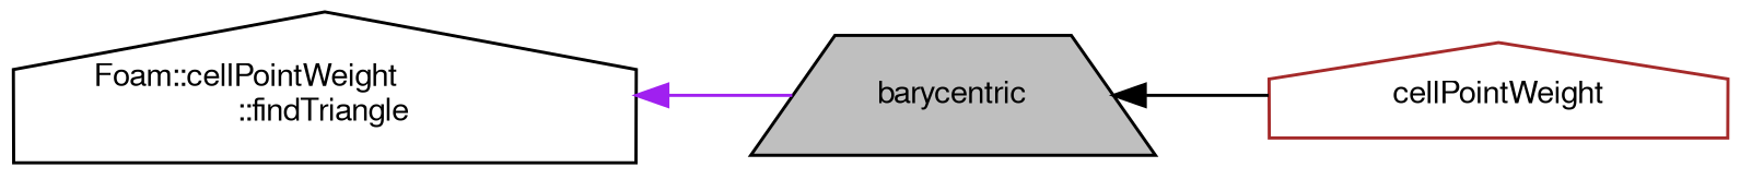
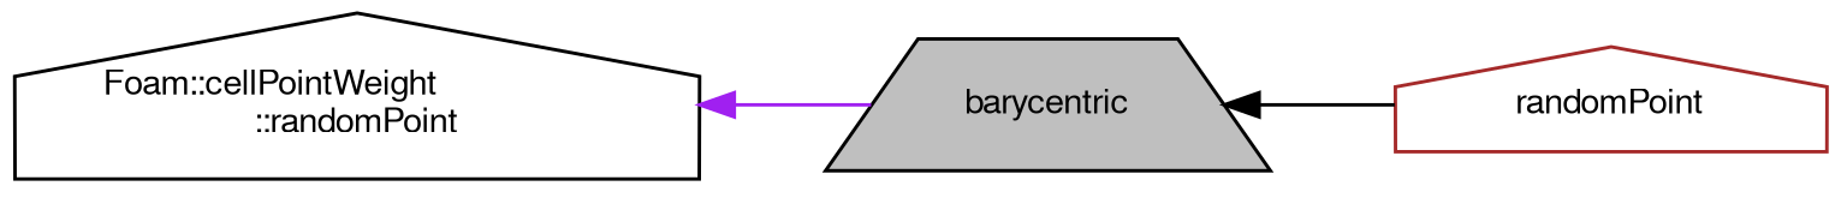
  digraph {
    rankdir=LR
    node [color=black fontname=FreeSans fontsize=10 shape=house]
    edge [dir=back fontname=FreeSans fontsize=10 labelfontname=FreeSans labelfontsize=10 style=solid]
    n1 [fillcolor=grey75 fontcolor=black height=0.2 label=barycentric shape=trapezium style=filled width=0.4]
-   n2 [color=brown height=0.2 label=cellPointWeight width=0.4]
-   n3 [height=0.2 label="Foam::cellPointWeight\l::findTriangle" width=0.4]
+   n2 [color=brown height=0.2 label=randomPoint width=0.4]
+   n3 [height=0.2 label="Foam::cellPointWeight\l::randomPoint" width=0.4]
    n1 -> n2 [color=black]
    n3 -> n1 [color=purple]
  }
